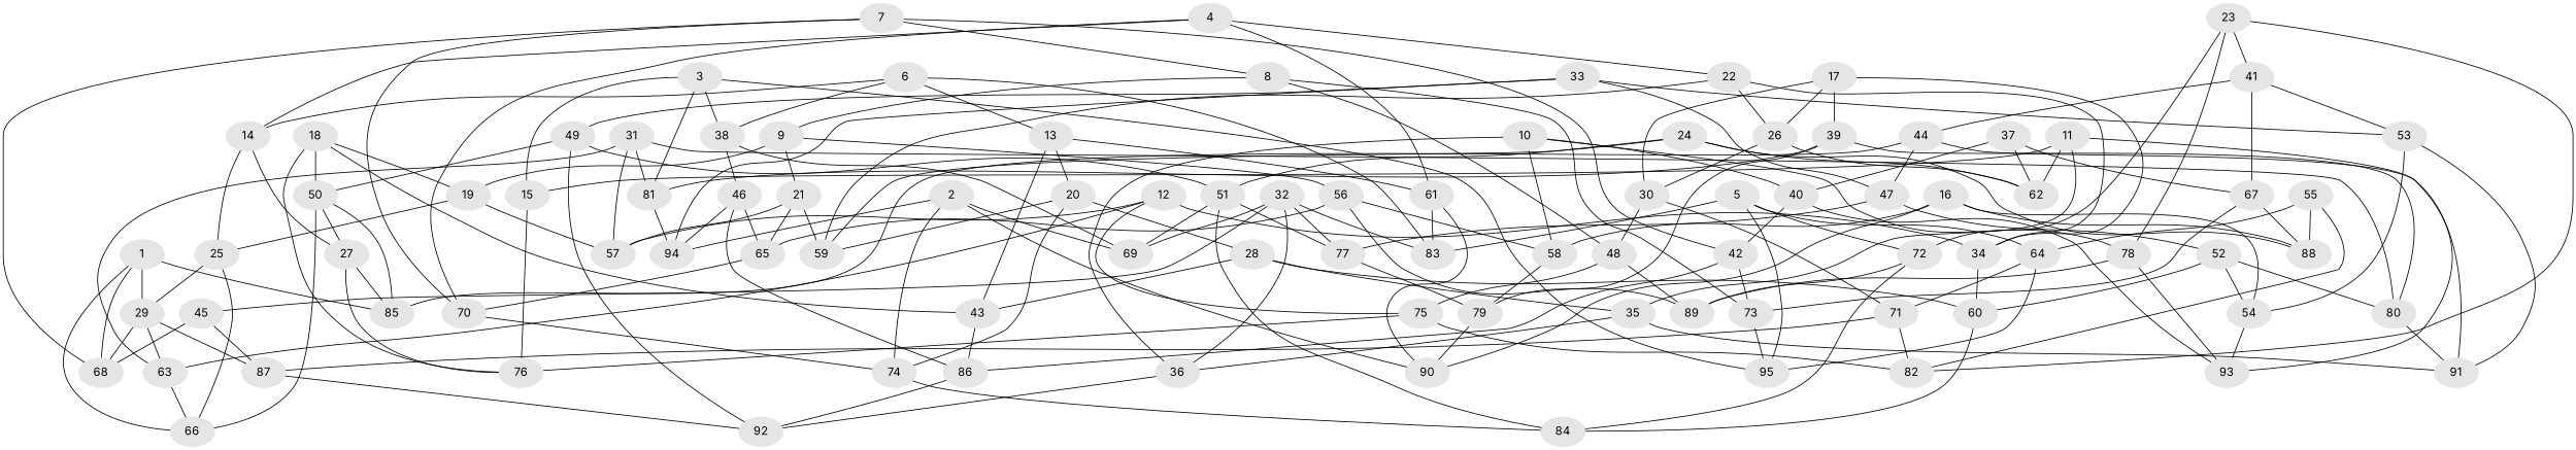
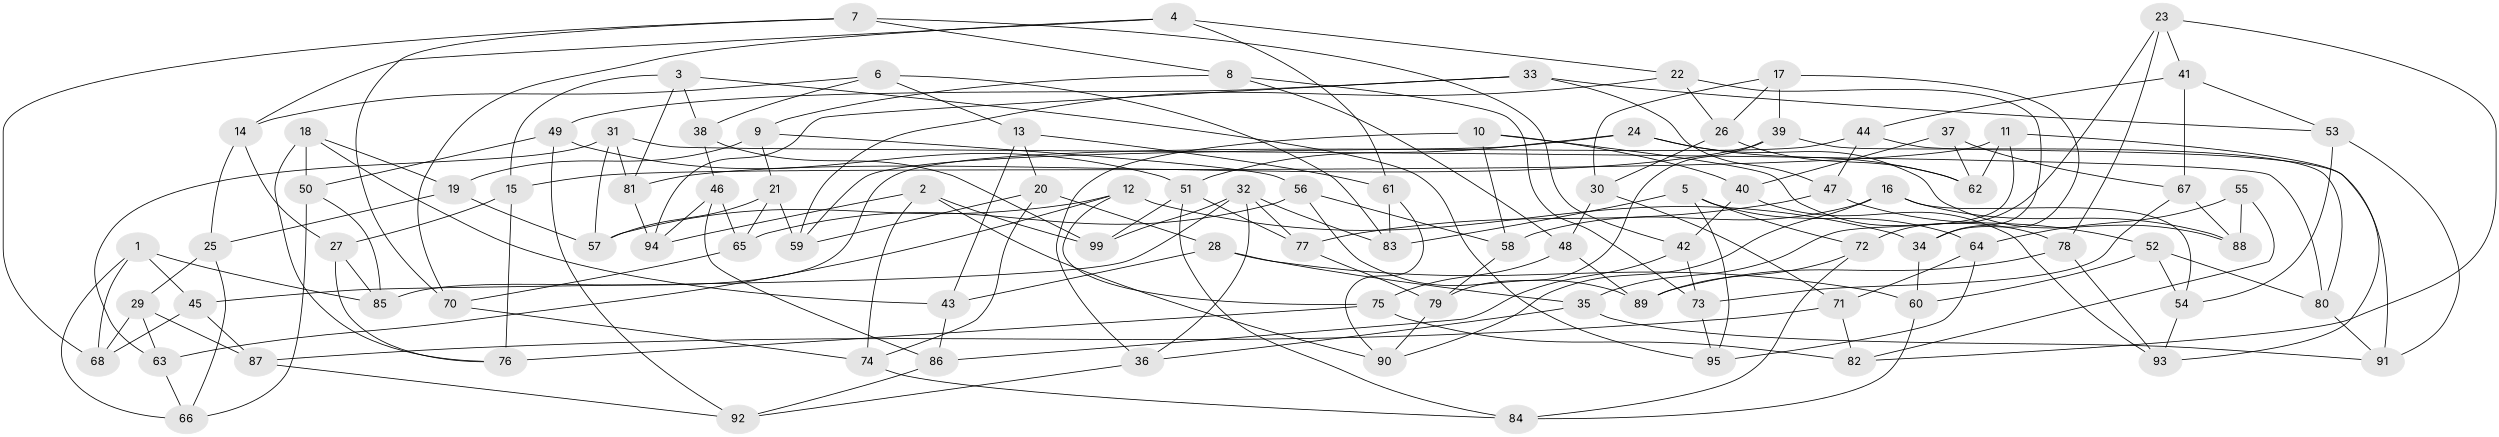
  graph {
    fontname=Inter
    node [color=gray90 fontname=Inter style=filled]
    edge [fontname=Inter]
    1
    45
    66
    68
    85
    87
    2
-   69
+   69 [label=99]
    74
    90
    94
    84
    3
    15
    38
    81
    95
    27
    76
    46
    4
    14
    22
    61
    70
    25
    34
    26
    59
    83
    5
    64
    72
    71
    89
    6
    13
    20
    43
    7
    8
    42
    9
    48
    73
    86
    19
    21
    56
    75
    57
    65
    58
    10
    36
    40
    78
    92
    93
    79
    11
    35
    62
    91
    12
    63
    60
    82
    28
    29
    16
    54
    88
    17
    30
    39
    80
    18
    50
    23
    41
    53
    67
    44
    24
    51
    77
    31
    32
    33
    47
    49
    52
    37
    55
-   1 -- 29
+   1 -- 45
    1 -- 66
    1 -- 68
    1 -- 85
    45 -- 68
    45 -- 87
    87 -- 92
    2 -- 69
    2 -- 74
    2 -- 90
    2 -- 94
    74 -- 84
    3 -- 15
    3 -- 38
    3 -- 81
    3 -- 95
-   50 -- 27
+   15 -- 27
    15 -- 76
    38 -- 69
    38 -- 46
    81 -- 94
    27 -- 85
    27 -- 76
    46 -- 94
    46 -- 86
    46 -- 65
    4 -- 14
    4 -- 22
    4 -- 61
    4 -- 70
    14 -- 27
    14 -- 25
    22 -- 34
    22 -- 26
    22 -- 59
    61 -- 90
    61 -- 83
    70 -- 74
    25 -- 66
    25 -- 29
    34 -- 60
    26 -- 62
    26 -- 30
    5 -- 95
    5 -- 83
    5 -- 64
    5 -- 72
    64 -- 95
    64 -- 71
    72 -- 84
    72 -- 89
    71 -- 87
    71 -- 82
    6 -- 38
    6 -- 14
    6 -- 83
    6 -- 13
    13 -- 61
    13 -- 20
    13 -- 43
    20 -- 74
    20 -- 59
    20 -- 28
    43 -- 86
    7 -- 68
    7 -- 70
    7 -- 8
    7 -- 42
    8 -- 9
    8 -- 48
    8 -- 73
    42 -- 73
    42 -- 86
    9 -- 19
    9 -- 21
    9 -- 56
    48 -- 89
    48 -- 75
    73 -- 95
    86 -- 92
    19 -- 25
    19 -- 57
    21 -- 59
    21 -- 57
    21 -- 65
    56 -- 89
    56 -- 65
    56 -- 58
    75 -- 76
    75 -- 82
    65 -- 70
    58 -- 79
    10 -- 58
    10 -- 36
    10 -- 40
    10 -- 78
    36 -- 92
    40 -- 42
    40 -- 93
    78 -- 89
    78 -- 93
    79 -- 90
    11 -- 15
    11 -- 93
    11 -- 35
    11 -- 62
    35 -- 36
    35 -- 91
    12 -- 34
    12 -- 75
    12 -- 57
    12 -- 63
    63 -- 66
    60 -- 84
    28 -- 43
    28 -- 35
    28 -- 60
    29 -- 68
    29 -- 87
    29 -- 63
    16 -- 90
    16 -- 58
    16 -- 54
    16 -- 88
    54 -- 93
    17 -- 34
    17 -- 26
    17 -- 30
    17 -- 39
    30 -- 71
    30 -- 48
    39 -- 81
    39 -- 79
    39 -- 80
    80 -- 91
    18 -- 76
    18 -- 43
    18 -- 19
    18 -- 50
    50 -- 66
    50 -- 85
    23 -- 72
    23 -- 78
    23 -- 82
    23 -- 41
    41 -- 53
    41 -- 67
    41 -- 44
    53 -- 91
    53 -- 54
    67 -- 73
    67 -- 88
    44 -- 85
    44 -- 91
    44 -- 47
    24 -- 59
    24 -- 62
    24 -- 88
    24 -- 51
    51 -- 69
    51 -- 84
    51 -- 77
    77 -- 79
    31 -- 81
    31 -- 57
    31 -- 63
    31 -- 80
    32 -- 45
    32 -- 69
    32 -- 83
    32 -- 36
    32 -- 77
    33 -- 94
    33 -- 53
    33 -- 47
    33 -- 49
    47 -- 77
    47 -- 52
    49 -- 92
    49 -- 50
    49 -- 51
    52 -- 60
    52 -- 54
    52 -- 80
    37 -- 40
    37 -- 62
    37 -- 67
    55 -- 64
    55 -- 82
    55 -- 88
  }
